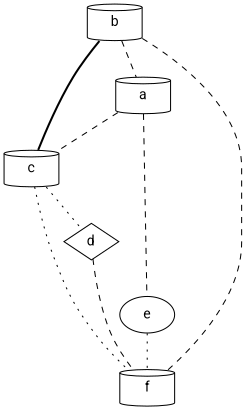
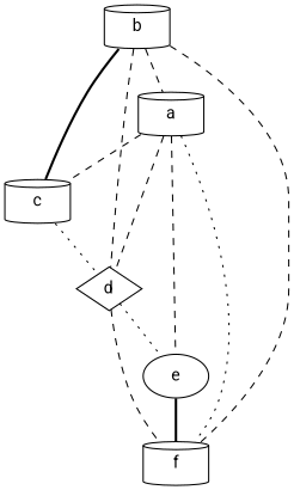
  graph {
    fontname=Roboto
    node [fontname=Roboto shape=cylinder]
    edge [fontname=Roboto style=dashed]
    a
    c
    d [shape=diamond]
    e [shape=ellipse]
    f
    b
    a -- c
+   a -- d
    a -- e
-   c -- f [style=dotted]
+   a -- f [style=dotted]
    c -- d [style=dotted]
+   d -- e [style=dotted]
    d -- f
-   e -- f [style=dotted]
+   e -- f [style=bold]
    b -- a
    b -- c [style=bold]
+   b -- d
    b -- f
  }
